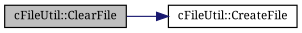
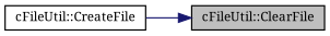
  digraph {
    rankdir=RL
    fontname="Noto Serif"
    node [color=black fontname="Noto Serif" fontsize=10 shape=record style=filled]
    n1 [fillcolor=grey75 fontcolor=black height=0.2 label="cFileUtil::ClearFile" width=0.4]
    n2 [fillcolor=white height=0.2 label="cFileUtil::CreateFile" width=0.4]
-   n2 -> n1 [color=midnightblue dir=back fontname="Noto Serif" fontsize=10 labelfontname=Helvetica labelfontsize=10 style=solid]
+   n1 -> n2 [color=midnightblue dir=back fontname="Noto Serif" fontsize=10 labelfontname=Helvetica labelfontsize=10 style=solid]
  }
